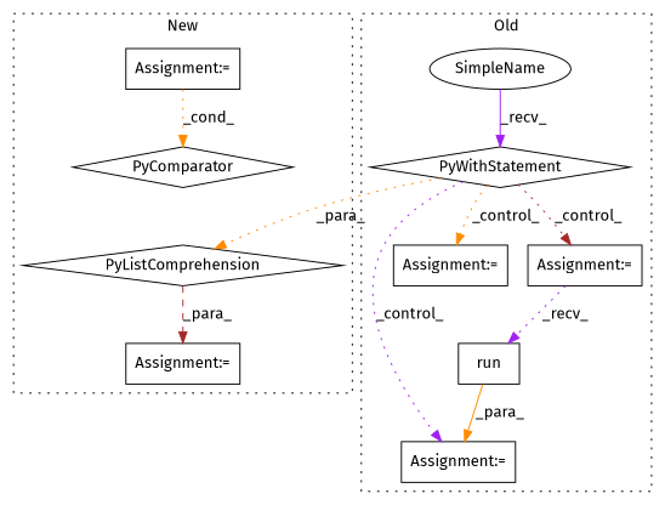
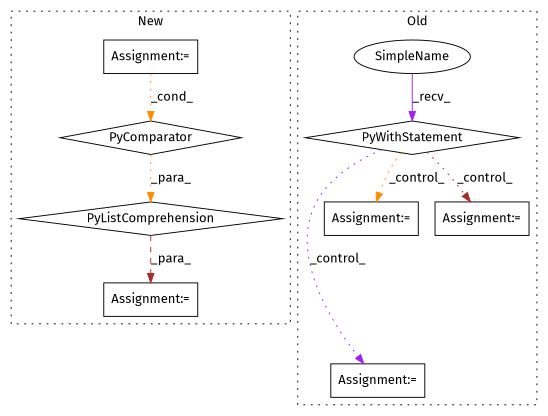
  digraph {
    fontname="Fira Sans"
    node [a=7 fontname="Fira Sans" l=1 s=2777 shape=box]
    edge [color=darkorange fontname="Fira Sans" style=dotted]
-   n1 [a=32 l="4,1" label=run s="2428,2483"]
    n2 [label="Assignment:=" s=2422]
    n3 [a=42 label=SimpleName shape=ellipse l="" s=""]
    n4 [label="Assignment:=" s=2280]
    n5 [a=104 l="10,2" label=PyWithStatement s="2213,2242" shape=diamond]
    n6 [l=4 label="Assignment:=" s=2256]
    n7 [a=113 l=37 label=PyComparator shape=diamond]
    n8 [l=37 label="Assignment:="]
    n9 [a=109 l=174 label=PyListComprehension s=2648 shape=diamond]
    n10 [l=12 label="Assignment:=" s=2636]
    subgraph cluster_1 {
      label=Old
      style=dotted
-     n1
      n2
      n3
      n4
      n5
      n6
    }
    subgraph cluster_2 {
      label=New
      style=dotted
      n7
      n8
      n9
      n10
    }
-   n1 -> n2 [label=_para_ style=solid]
    n3 -> n5 [color=purple label=_recv_ style=solid]
    n5 -> n2 [color=purple label=_control_]
    n5 -> n4 [label=_control_]
    n5 -> n6 [color=brown label=_control_]
-   n6 -> n1 [color=purple label=_recv_]
-   n5 -> n9 [label=_para_]
+   n7 -> n9 [label=_para_]
    n8 -> n7 [label=_cond_]
    n9 -> n10 [color=brown label=_para_ style=dashed]
  }
